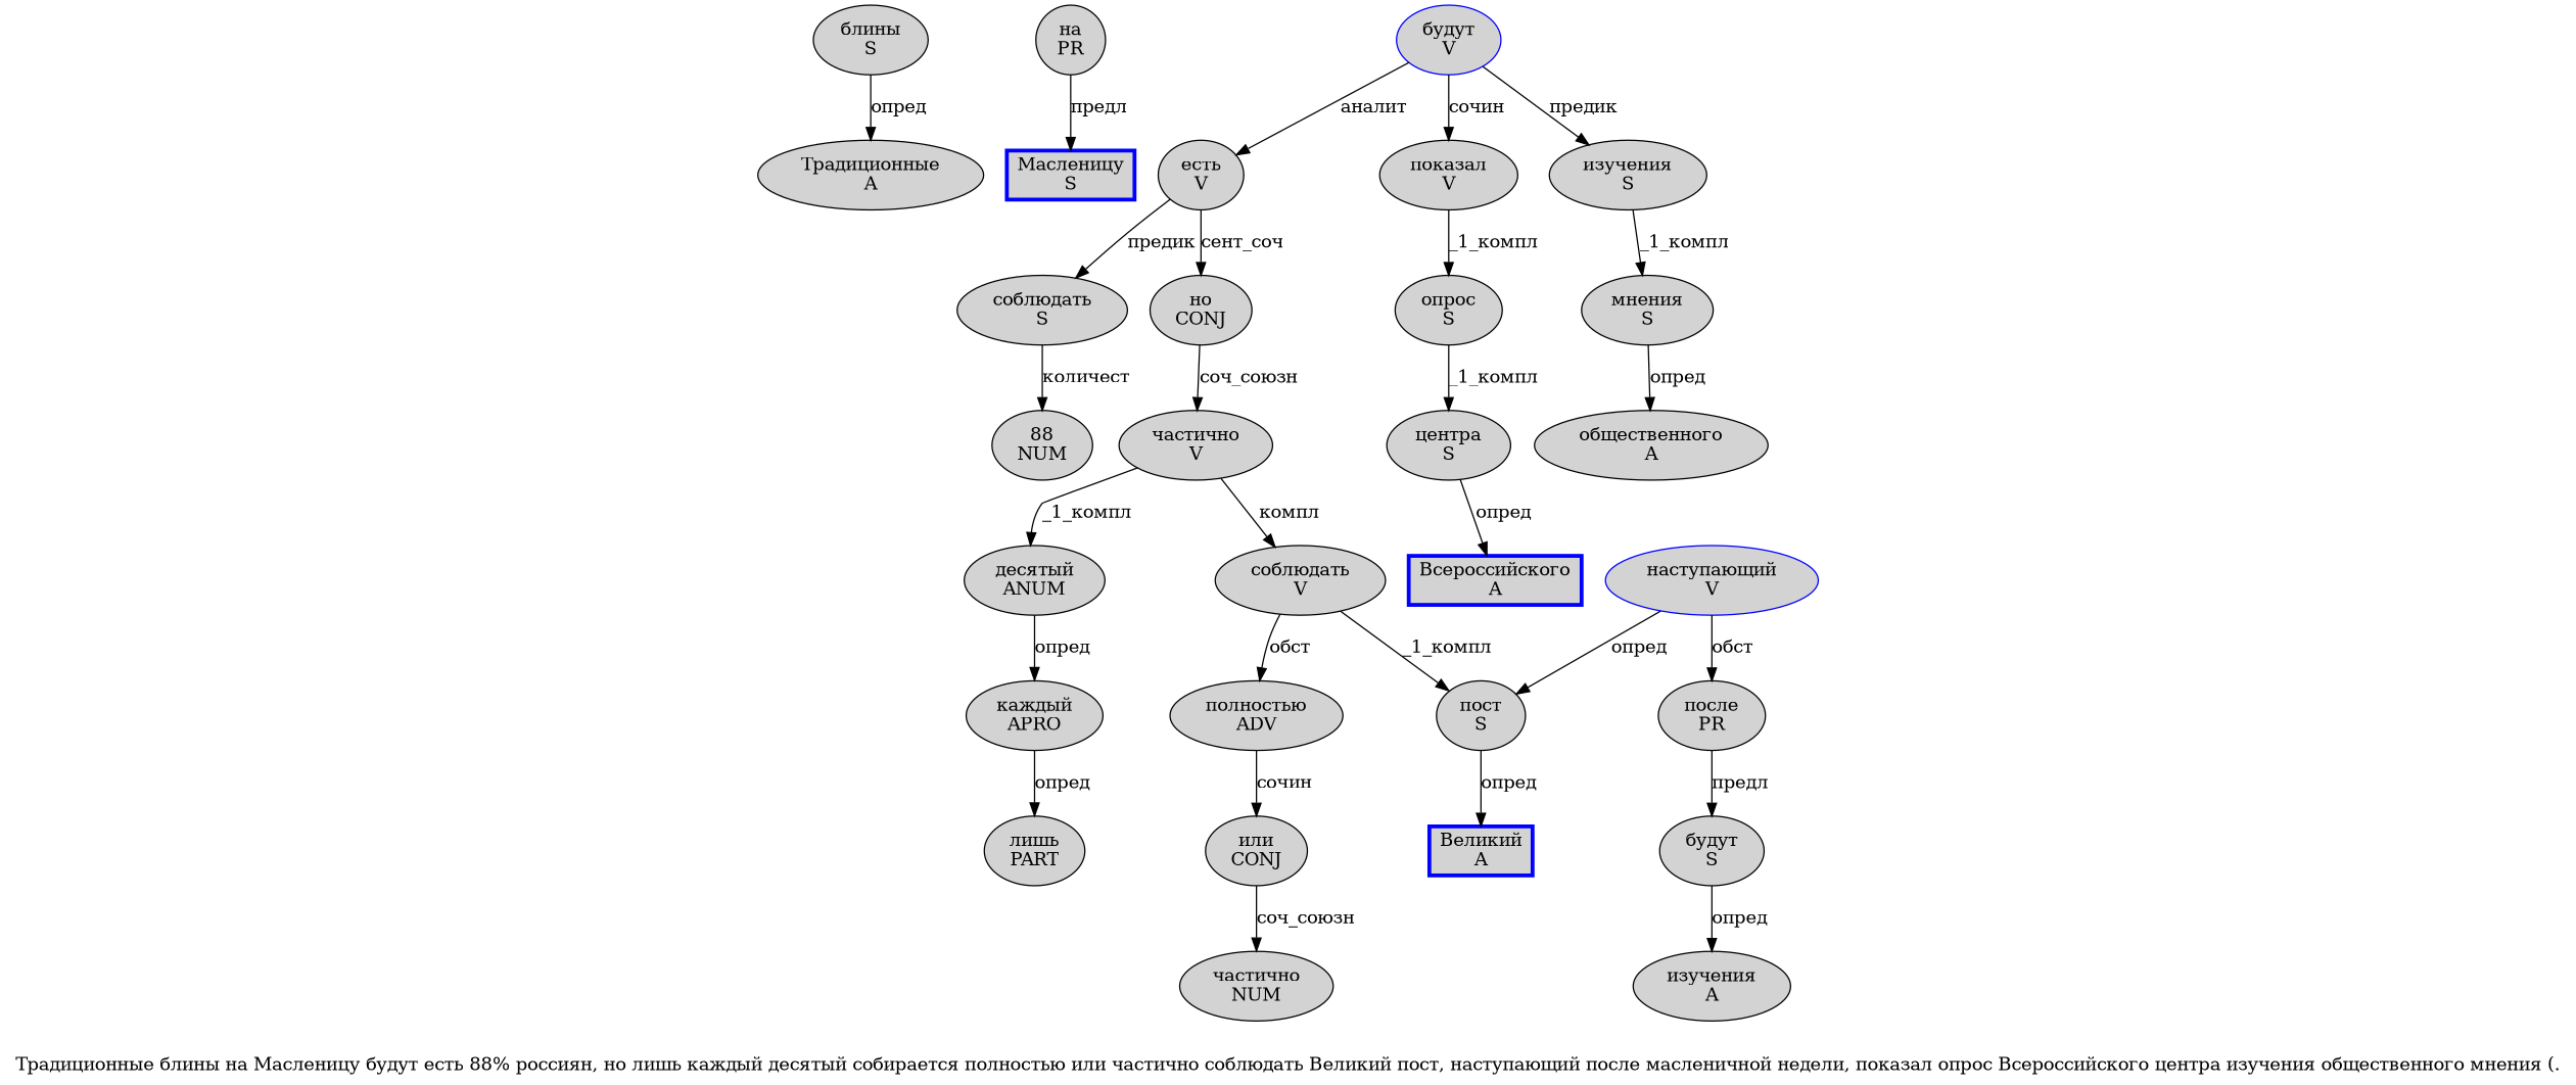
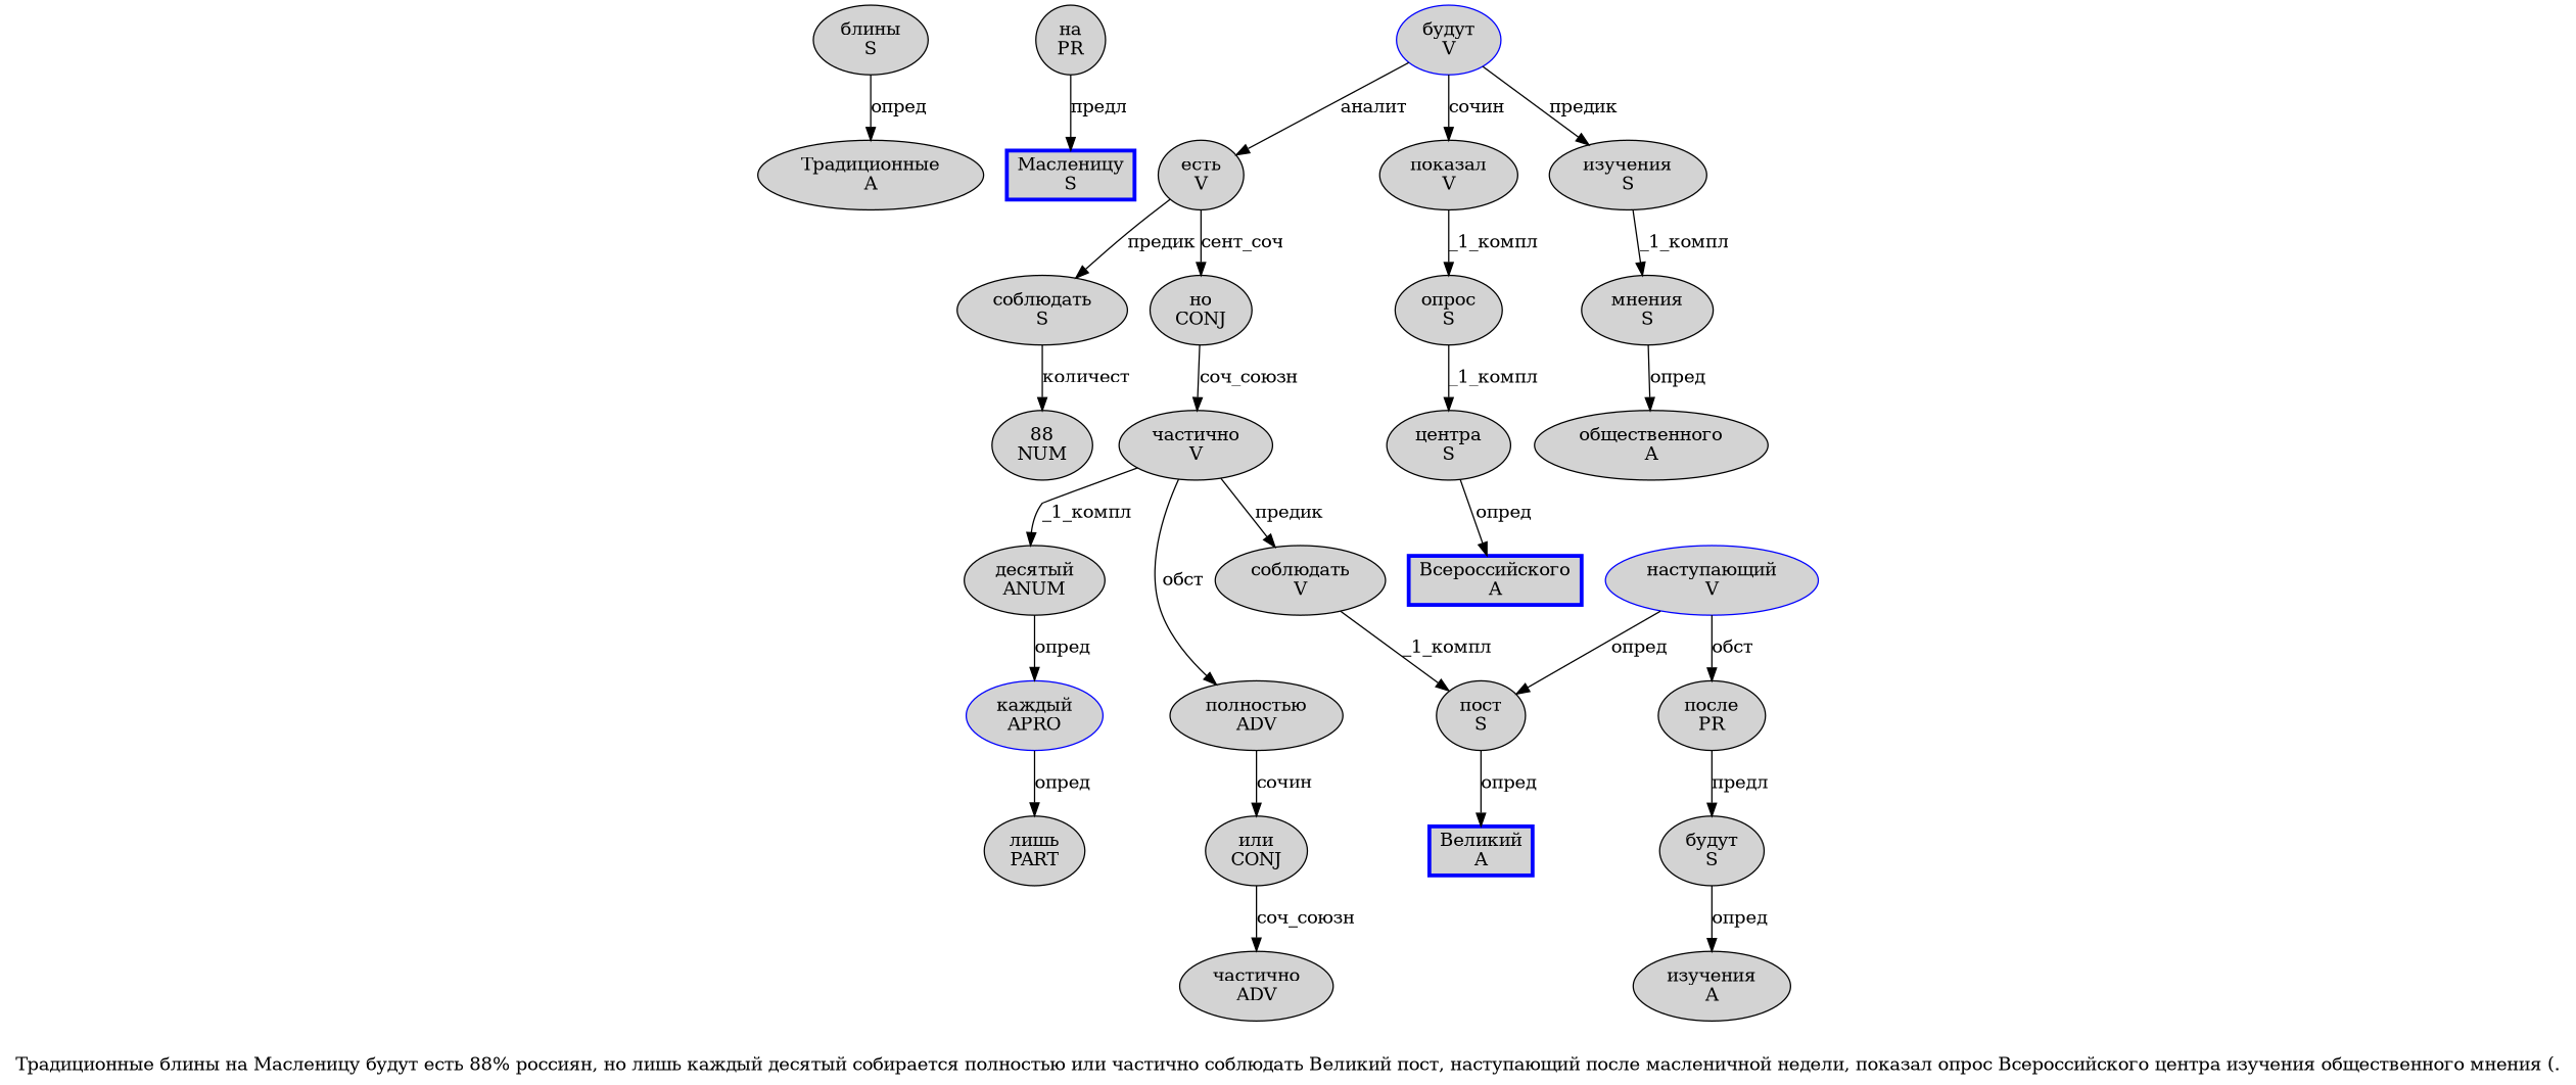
  digraph {
    label="Традиционные блины на Масленицу будут есть 88% россиян, но лишь каждый десятый собирается полностью или частично соблюдать Великий пост, наступающий после масленичной недели, показал опрос Всероссийского центра изучения общественного мнения (."
    node [fillcolor=lightgray penwidth=1 shape=ellipse style=filled]
    n1 [label="Традиционные\nA"]
    n2 [label="блины\nS"]
    n3 [label="на\nPR"]
    n4 [color=blue label="Масленицу\nS" penwidth=3 shape=box]
    n5 [color=blue label="будут\nV"]
    n6 [label="есть\nV"]
    n7 [label="показал\nV"]
    n8 [label="изучения\nS"]
    n9 [label="соблюдать\nS"]
    n10 [label="но\nCONJ"]
    n11 [label="опрос\nS"]
    n12 [label="мнения\nS"]
    n13 [label="88\nNUM"]
    n14 [label="частично\nV"]
    n15 [label="десятый\nANUM"]
    n16 [label="полностью\nADV"]
    n17 [label="соблюдать\nV"]
    n18 [label="лишь\nPART"]
-   n19 [label="каждый\nAPRO"]
+   n19 [label="каждый\nAPRO" color=blue]
    n20 [label="или\nCONJ"]
    n21 [label="пост\nS"]
-   n22 [label="частично\nNUM"]
+   n22 [label="частично\nADV"]
    n23 [color=blue label="Великий\nA" penwidth=3 shape=box]
    n24 [color=blue label="наступающий\nV"]
    n25 [label="после\nPR"]
    n26 [label="будут\nS"]
    n27 [label="изучения\nA"]
    n28 [label="центра\nS"]
    n29 [color=blue label="Всероссийского\nA" penwidth=3 shape=box]
    n30 [label="общественного\nA"]
    n2 -> n1 [label="опред"]
    n3 -> n4 [label="предл"]
    n5 -> n6 [label="аналит"]
    n5 -> n7 [label="сочин"]
    n5 -> n8 [label="предик"]
    n6 -> n9 [label="предик"]
    n6 -> n10 [label="сент_соч"]
    n7 -> n11 [label="_1_компл"]
    n8 -> n12 [label="_1_компл"]
    n9 -> n13 [label="количест"]
    n10 -> n14 [label="соч_союзн"]
    n11 -> n28 [label="_1_компл"]
    n12 -> n30 [label="опред"]
    n14 -> n15 [label="_1_компл"]
-   n17 -> n16 [label="обст"]
-   n14 -> n17 [label="компл"]
+   n14 -> n16 [label="обст"]
+   n14 -> n17 [label="предик"]
    n15 -> n19 [label="опред"]
    n16 -> n20 [label="сочин"]
    n17 -> n21 [label="_1_компл"]
    n19 -> n18 [label="опред"]
    n20 -> n22 [label="соч_союзн"]
    n21 -> n23 [label="опред"]
    n24 -> n21 [label="опред"]
    n24 -> n25 [label="обст"]
    n25 -> n26 [label="предл"]
    n26 -> n27 [label="опред"]
    n28 -> n29 [label="опред"]
  }
